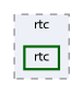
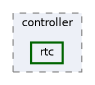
  digraph {
    compound=true
    n1 [color=darkgreen fillcolor="#edf0f7" fontname=Helvetica fontsize=10 height=0.2 label=rtc shape=box style="filled,bold" width=0.4]
    subgraph cluster_1 {
      bgcolor="#edf0f7"
      fontname=Helvetica
      fontsize=10
-     label=rtc
+     label=controller
      pencolor=grey50
      style="filled,dashed"
      n1
    }
  }
